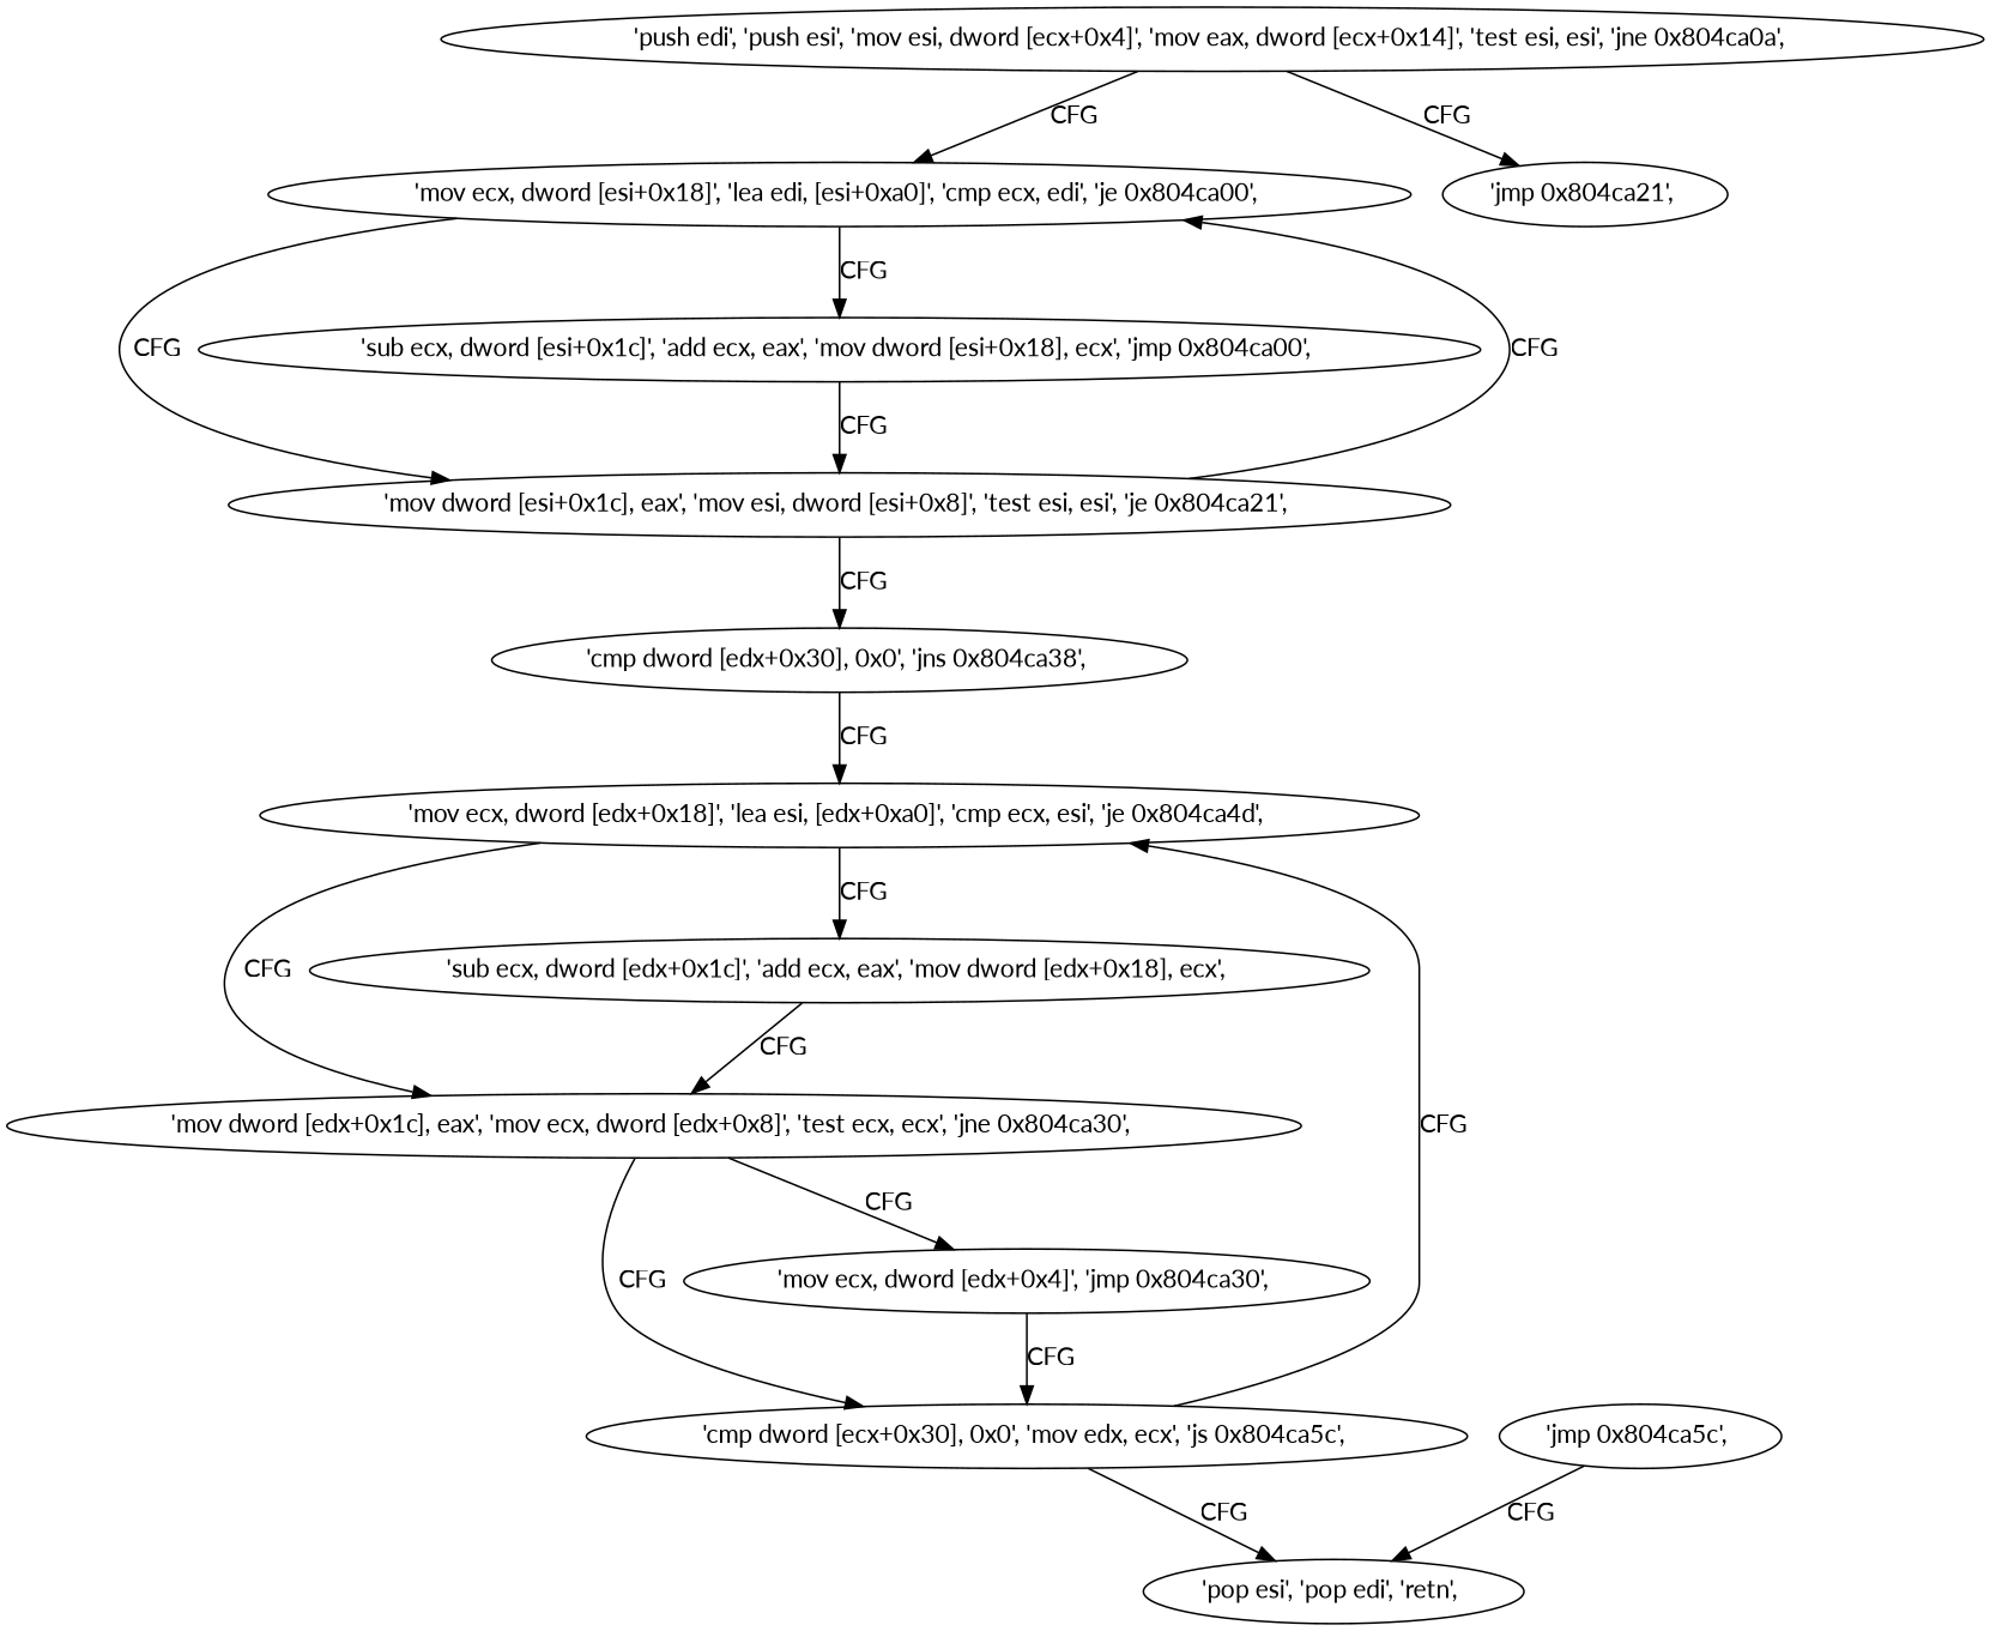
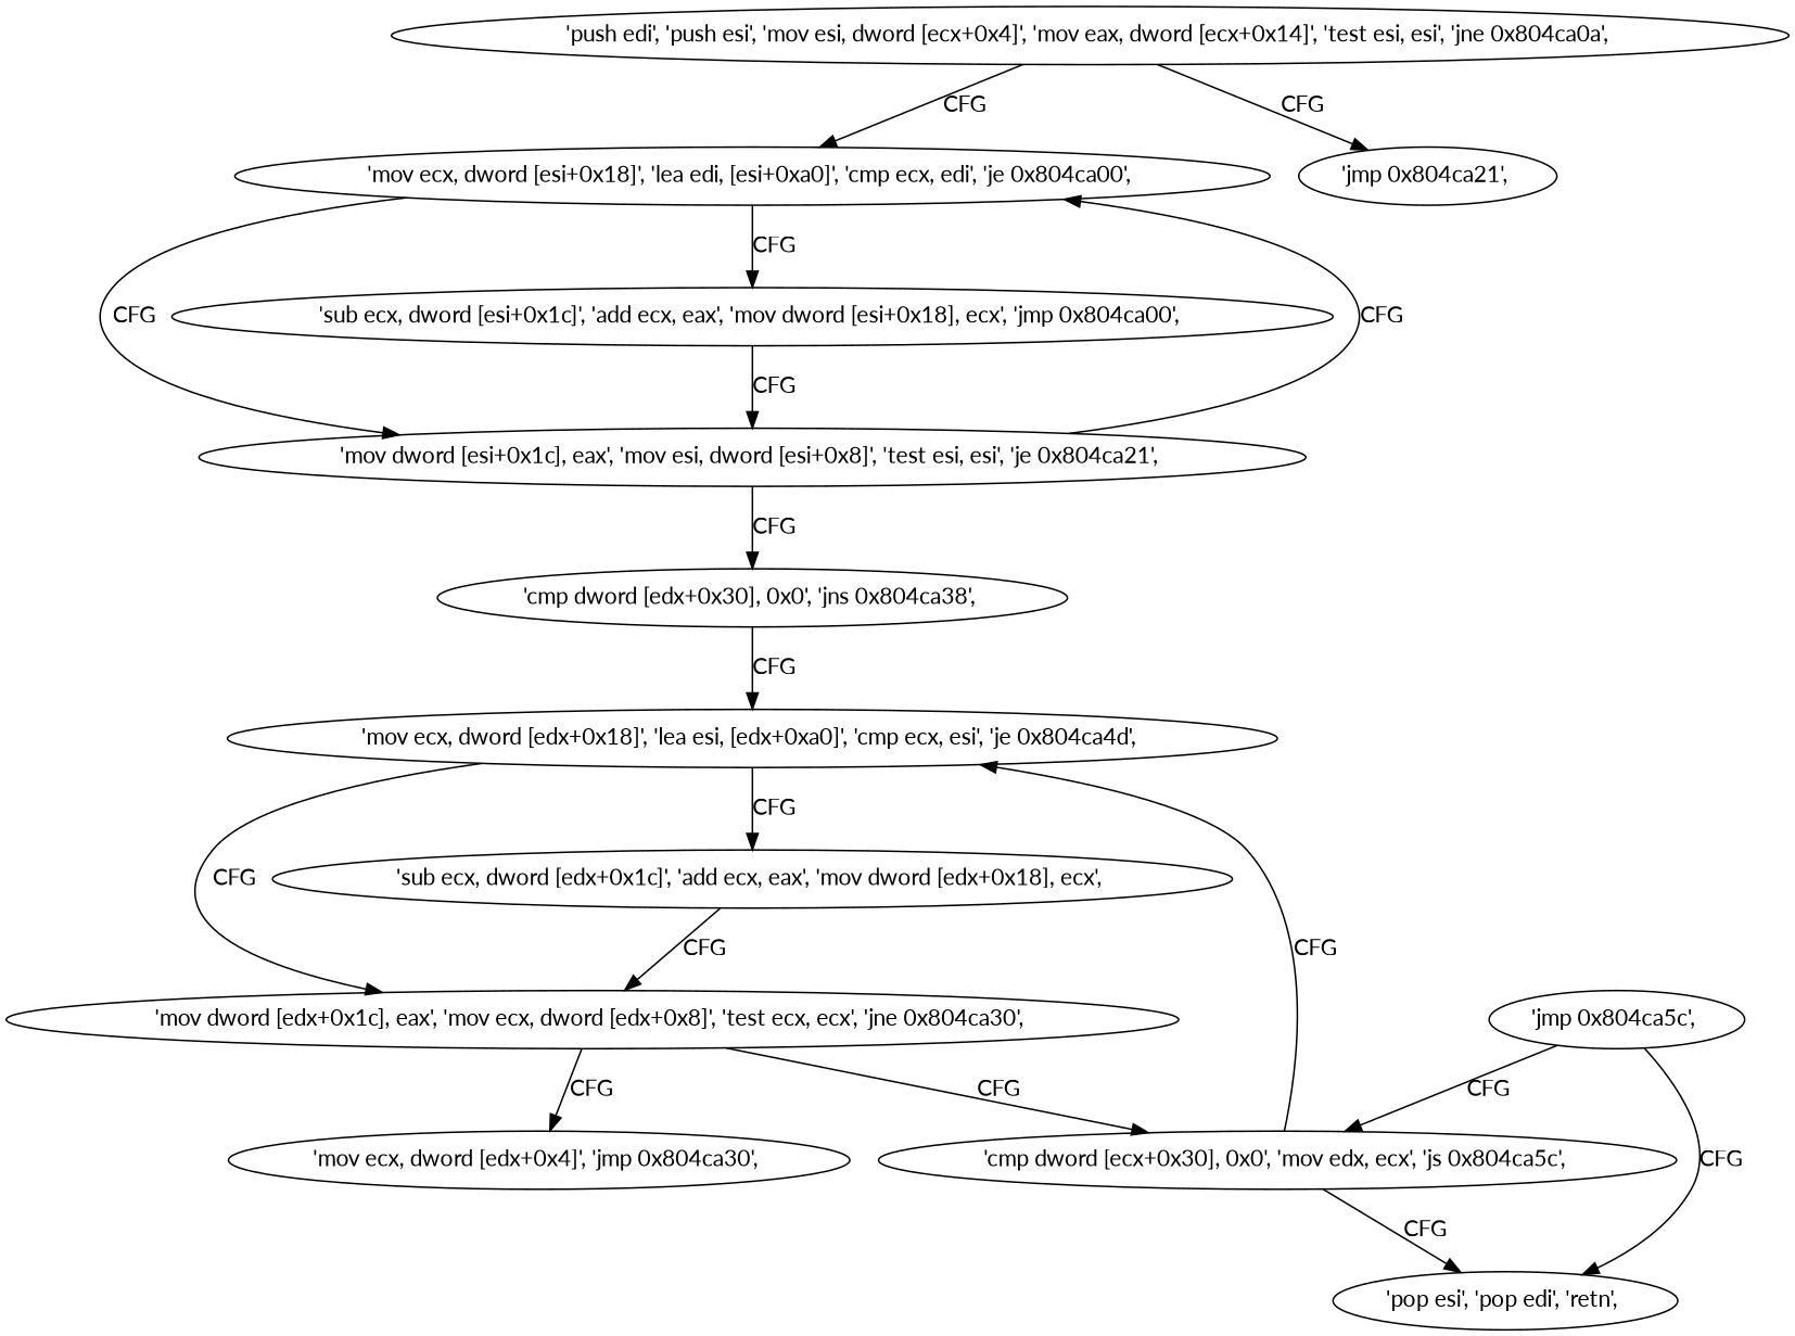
  digraph {
    fontname=Lato
    node [fontname=Lato]
    edge [fontname=Lato]
    n1 [label="'push edi', 'push esi', 'mov esi, dword [ecx+0x4]', 'mov eax, dword [ecx+0x14]', 'test esi, esi', 'jne 0x804ca0a', "]
    n2 [label="'mov ecx, dword [esi+0x18]', 'lea edi, [esi+0xa0]', 'cmp ecx, edi', 'je 0x804ca00', "]
    n3 [label="'jmp 0x804ca21', "]
    n4 [label="'mov dword [esi+0x1c], eax', 'mov esi, dword [esi+0x8]', 'test esi, esi', 'je 0x804ca21', "]
    n5 [label="'sub ecx, dword [esi+0x1c]', 'add ecx, eax', 'mov dword [esi+0x18], ecx', 'jmp 0x804ca00', "]
    n6 [label="'cmp dword [edx+0x30], 0x0', 'jns 0x804ca38', "]
    n7 [label="'mov ecx, dword [edx+0x18]', 'lea esi, [edx+0xa0]', 'cmp ecx, esi', 'je 0x804ca4d', "]
    n8 [label="'mov dword [edx+0x1c], eax', 'mov ecx, dword [edx+0x8]', 'test ecx, ecx', 'jne 0x804ca30', "]
    n9 [label="'sub ecx, dword [edx+0x1c]', 'add ecx, eax', 'mov dword [edx+0x18], ecx', "]
    n10 [label="'jmp 0x804ca5c', "]
    n11 [label="'pop esi', 'pop edi', 'retn', "]
    n12 [label="'cmp dword [ecx+0x30], 0x0', 'mov edx, ecx', 'js 0x804ca5c', "]
    n13 [label="'mov ecx, dword [edx+0x4]', 'jmp 0x804ca30', "]
    n1 -> n2 [label=CFG]
    n1 -> n3 [label=CFG]
    n2 -> n4 [label=CFG]
    n2 -> n5 [label=CFG]
    n4 -> n2 [label=CFG]
    n4 -> n6 [label=CFG]
    n5 -> n4 [label=CFG]
    n6 -> n7 [label=CFG]
    n7 -> n8 [label=CFG]
    n7 -> n9 [label=CFG]
    n8 -> n12 [label=CFG]
    n8 -> n13 [label=CFG]
    n9 -> n8 [label=CFG]
    n10 -> n11 [label=CFG]
    n12 -> n7 [label=CFG]
    n12 -> n11 [label=CFG]
-   n13 -> n12 [label=CFG]
+   n10 -> n12 [label=CFG]
  }
